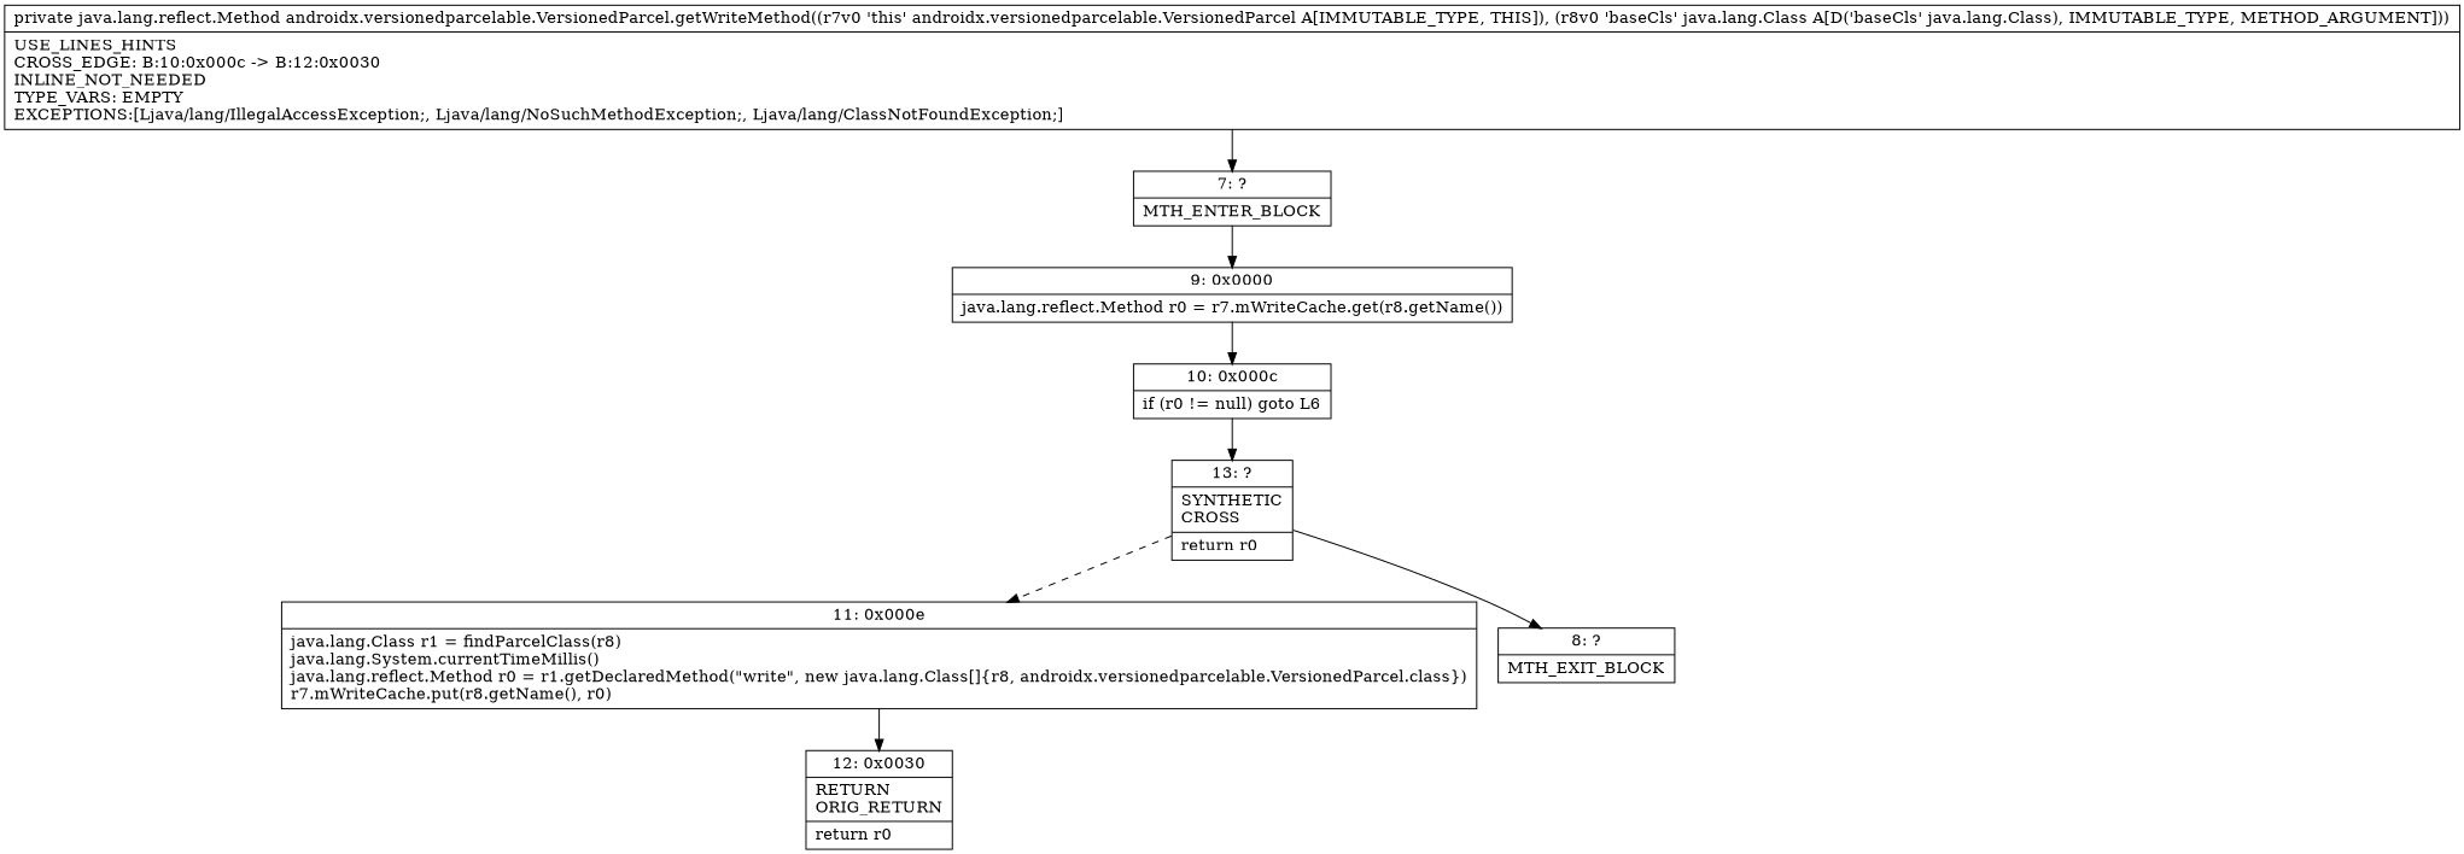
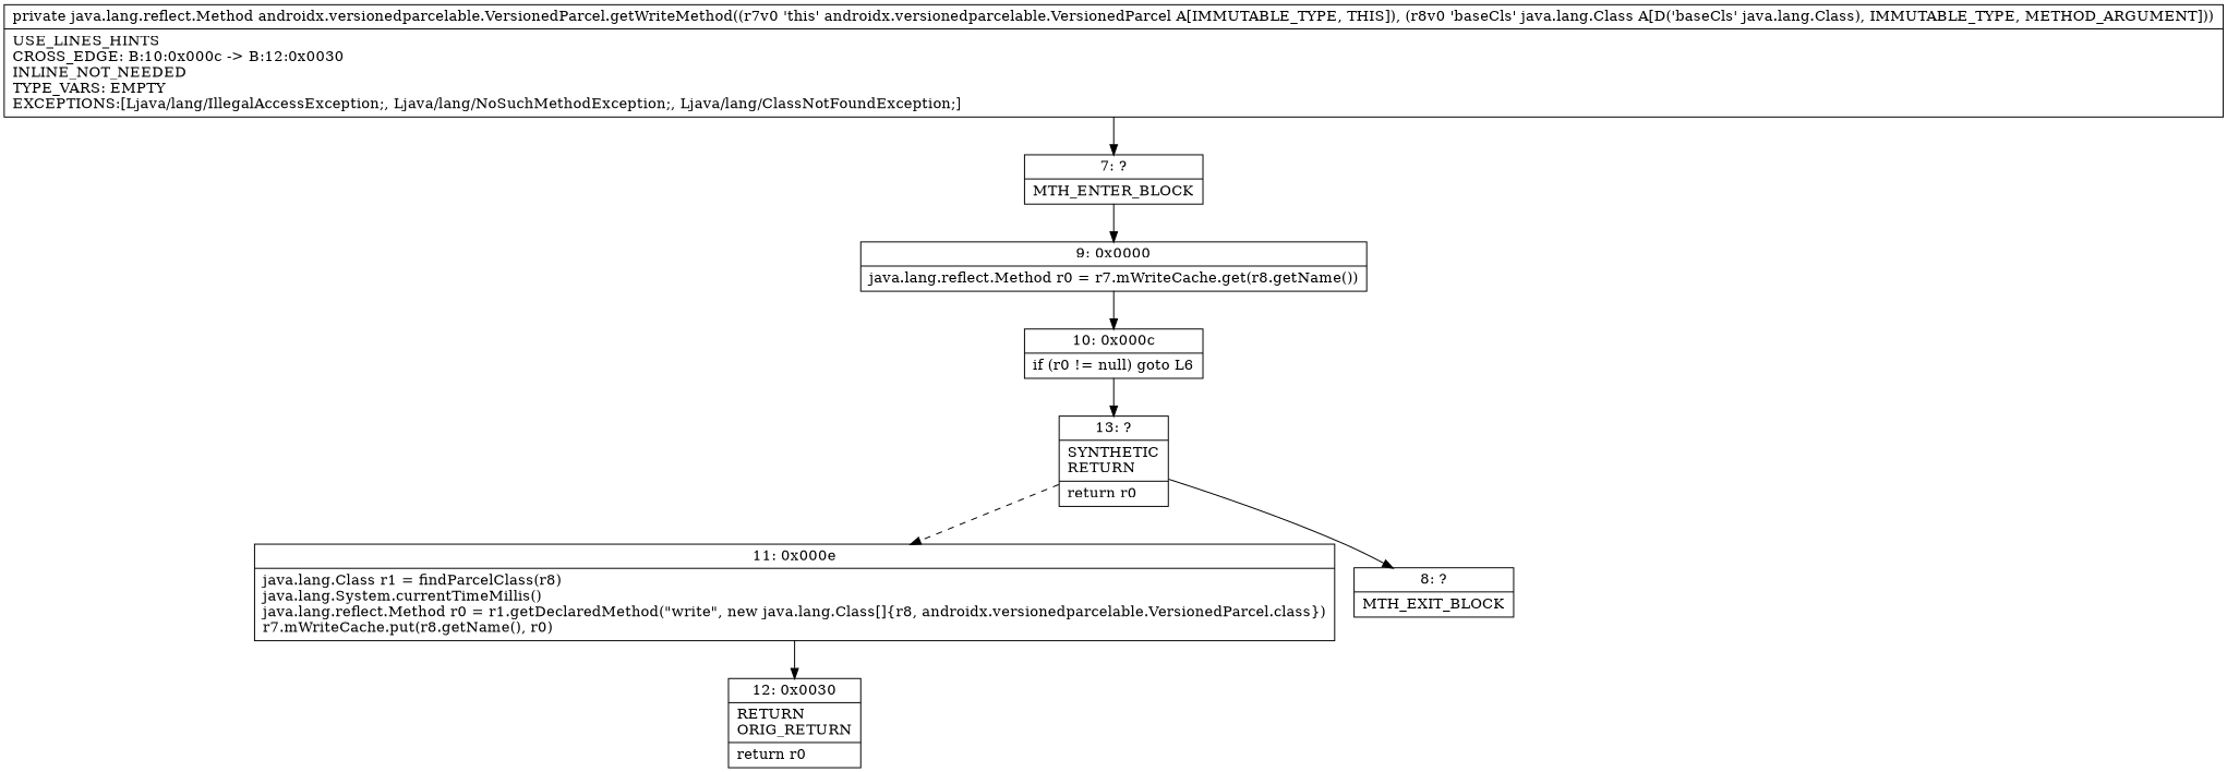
  digraph {
    node [shape=record]
    n1 [label="{7\:\ ?|MTH_ENTER_BLOCK\l}"]
    n2 [label="{9\:\ 0x0000|java.lang.reflect.Method r0 = r7.mWriteCache.get(r8.getName())\l}"]
    n3 [label="{10\:\ 0x000c|if (r0 != null) goto L6\l}"]
-   n4 [label="{13\:\ ?|SYNTHETIC\lCROSS\l|return r0\l}"]
+   n4 [label="{13\:\ ?|SYNTHETIC\lRETURN\l|return r0\l}"]
    n5 [label="{11\:\ 0x000e|java.lang.Class r1 = findParcelClass(r8)\ljava.lang.System.currentTimeMillis()\ljava.lang.reflect.Method r0 = r1.getDeclaredMethod(\"write\", new java.lang.Class[]\{r8, androidx.versionedparcelable.VersionedParcel.class\})\lr7.mWriteCache.put(r8.getName(), r0)\l}"]
    n6 [label="{12\:\ 0x0030|RETURN\lORIG_RETURN\l|return r0\l}"]
    n7 [label="{8\:\ ?|MTH_EXIT_BLOCK\l}"]
    n8 [label="{private java.lang.reflect.Method androidx.versionedparcelable.VersionedParcel.getWriteMethod((r7v0 'this' androidx.versionedparcelable.VersionedParcel A[IMMUTABLE_TYPE, THIS]), (r8v0 'baseCls' java.lang.Class A[D('baseCls' java.lang.Class), IMMUTABLE_TYPE, METHOD_ARGUMENT]))  | USE_LINES_HINTS\lCROSS_EDGE: B:10:0x000c \-\> B:12:0x0030\lINLINE_NOT_NEEDED\lTYPE_VARS: EMPTY\lEXCEPTIONS:[Ljava\/lang\/IllegalAccessException;, Ljava\/lang\/NoSuchMethodException;, Ljava\/lang\/ClassNotFoundException;]\l}"]
    n1 -> n2
    n2 -> n3
    n3 -> n4
    n4 -> n5 [style=dashed]
    n4 -> n7
    n5 -> n6
    n8 -> n1
  }
